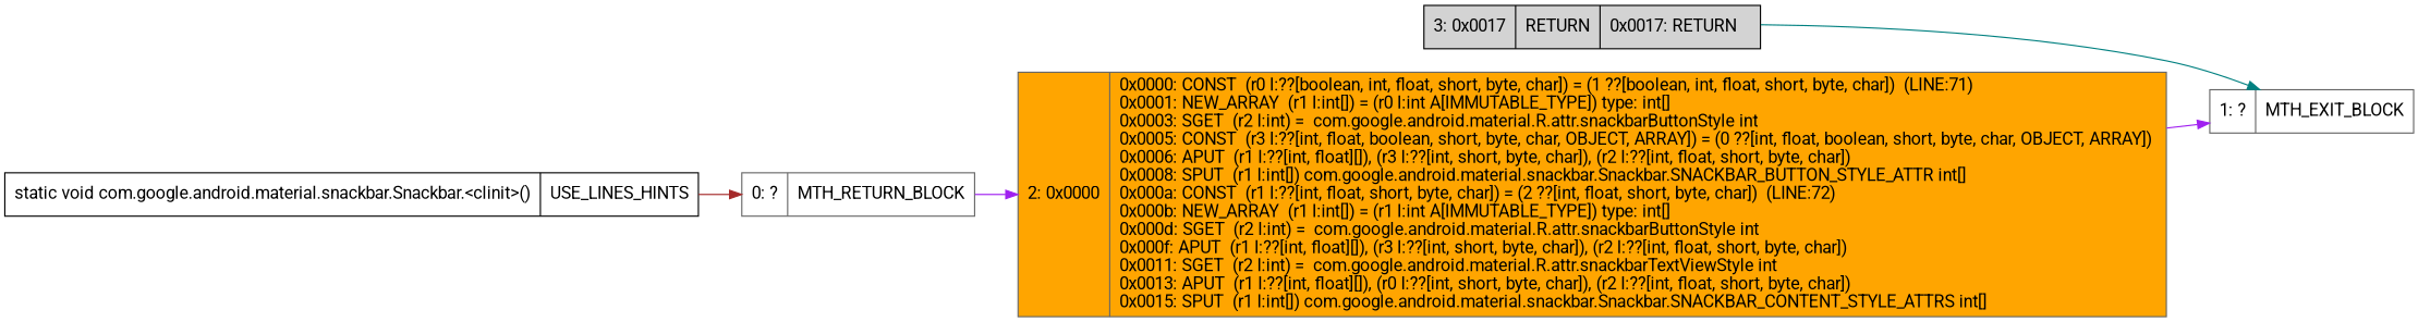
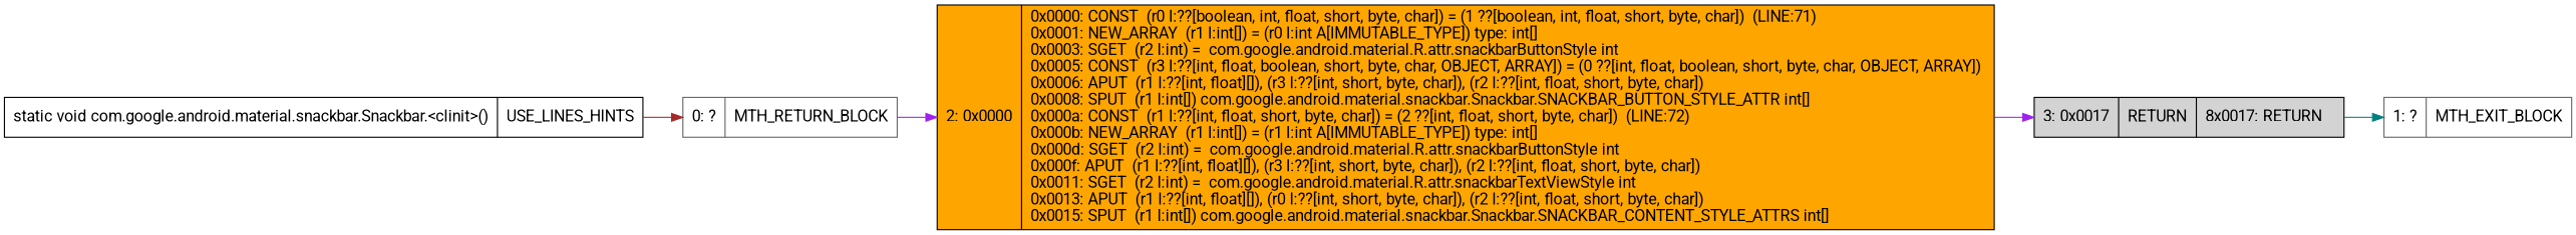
  digraph {
    fontname=Roboto
    rankdir=LR
    node [color=black fillcolor=white fontname=Roboto shape=record style=filled]
    edge [color=purple fontname=Roboto]
    n1 [color=gray40 label="{0\:\ ?|MTH_RETURN_BLOCK\l}"]
-   n2 [color=gray40 fillcolor=orange label="{2\:\ 0x0000|0x0000: CONST  (r0 I:??[boolean, int, float, short, byte, char]) = (1 ??[boolean, int, float, short, byte, char])  (LINE:71)\l0x0001: NEW_ARRAY  (r1 I:int[]) = (r0 I:int A[IMMUTABLE_TYPE]) type: int[] \l0x0003: SGET  (r2 I:int) =  com.google.android.material.R.attr.snackbarButtonStyle int \l0x0005: CONST  (r3 I:??[int, float, boolean, short, byte, char, OBJECT, ARRAY]) = (0 ??[int, float, boolean, short, byte, char, OBJECT, ARRAY]) \l0x0006: APUT  (r1 I:??[int, float][]), (r3 I:??[int, short, byte, char]), (r2 I:??[int, float, short, byte, char]) \l0x0008: SPUT  (r1 I:int[]) com.google.android.material.snackbar.Snackbar.SNACKBAR_BUTTON_STYLE_ATTR int[] \l0x000a: CONST  (r1 I:??[int, float, short, byte, char]) = (2 ??[int, float, short, byte, char])  (LINE:72)\l0x000b: NEW_ARRAY  (r1 I:int[]) = (r1 I:int A[IMMUTABLE_TYPE]) type: int[] \l0x000d: SGET  (r2 I:int) =  com.google.android.material.R.attr.snackbarButtonStyle int \l0x000f: APUT  (r1 I:??[int, float][]), (r3 I:??[int, short, byte, char]), (r2 I:??[int, float, short, byte, char]) \l0x0011: SGET  (r2 I:int) =  com.google.android.material.R.attr.snackbarTextViewStyle int \l0x0013: APUT  (r1 I:??[int, float][]), (r0 I:??[int, short, byte, char]), (r2 I:??[int, float, short, byte, char]) \l0x0015: SPUT  (r1 I:int[]) com.google.android.material.snackbar.Snackbar.SNACKBAR_CONTENT_STYLE_ATTRS int[] \l}"]
-   n3 [fillcolor=lightgrey label="{3\:\ 0x0017|RETURN\l|0x0017: RETURN   \l}"]
+   n2 [fillcolor=orange label="{2\:\ 0x0000|0x0000: CONST  (r0 I:??[boolean, int, float, short, byte, char]) = (1 ??[boolean, int, float, short, byte, char])  (LINE:71)\l0x0001: NEW_ARRAY  (r1 I:int[]) = (r0 I:int A[IMMUTABLE_TYPE]) type: int[] \l0x0003: SGET  (r2 I:int) =  com.google.android.material.R.attr.snackbarButtonStyle int \l0x0005: CONST  (r3 I:??[int, float, boolean, short, byte, char, OBJECT, ARRAY]) = (0 ??[int, float, boolean, short, byte, char, OBJECT, ARRAY]) \l0x0006: APUT  (r1 I:??[int, float][]), (r3 I:??[int, short, byte, char]), (r2 I:??[int, float, short, byte, char]) \l0x0008: SPUT  (r1 I:int[]) com.google.android.material.snackbar.Snackbar.SNACKBAR_BUTTON_STYLE_ATTR int[] \l0x000a: CONST  (r1 I:??[int, float, short, byte, char]) = (2 ??[int, float, short, byte, char])  (LINE:72)\l0x000b: NEW_ARRAY  (r1 I:int[]) = (r1 I:int A[IMMUTABLE_TYPE]) type: int[] \l0x000d: SGET  (r2 I:int) =  com.google.android.material.R.attr.snackbarButtonStyle int \l0x000f: APUT  (r1 I:??[int, float][]), (r3 I:??[int, short, byte, char]), (r2 I:??[int, float, short, byte, char]) \l0x0011: SGET  (r2 I:int) =  com.google.android.material.R.attr.snackbarTextViewStyle int \l0x0013: APUT  (r1 I:??[int, float][]), (r0 I:??[int, short, byte, char]), (r2 I:??[int, float, short, byte, char]) \l0x0015: SPUT  (r1 I:int[]) com.google.android.material.snackbar.Snackbar.SNACKBAR_CONTENT_STYLE_ATTRS int[] \l}"]
+   n3 [fillcolor=lightgrey label="{3\:\ 0x0017|RETURN\l|8x0017: RETURN   \l}"]
    n4 [color=gray40 label="{1\:\ ?|MTH_EXIT_BLOCK\l}"]
    n5 [label="{static void com.google.android.material.snackbar.Snackbar.\<clinit\>()  | USE_LINES_HINTS\l}"]
    n1 -> n2
-   n2 -> n4
+   n2 -> n3
    n3 -> n4 [color=teal]
    n5 -> n1 [color=brown]
  }
